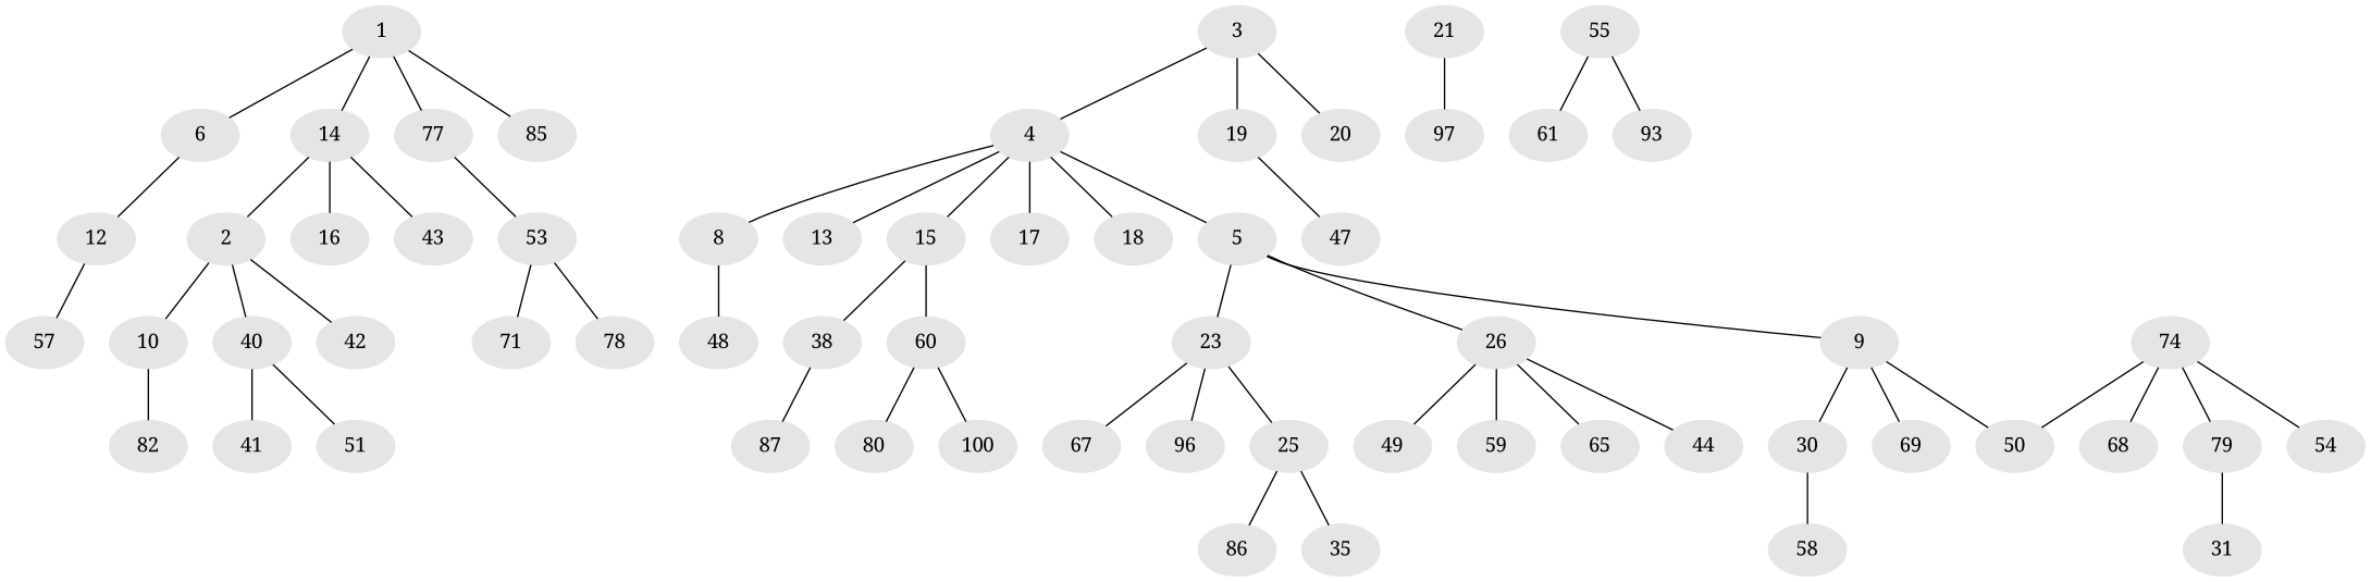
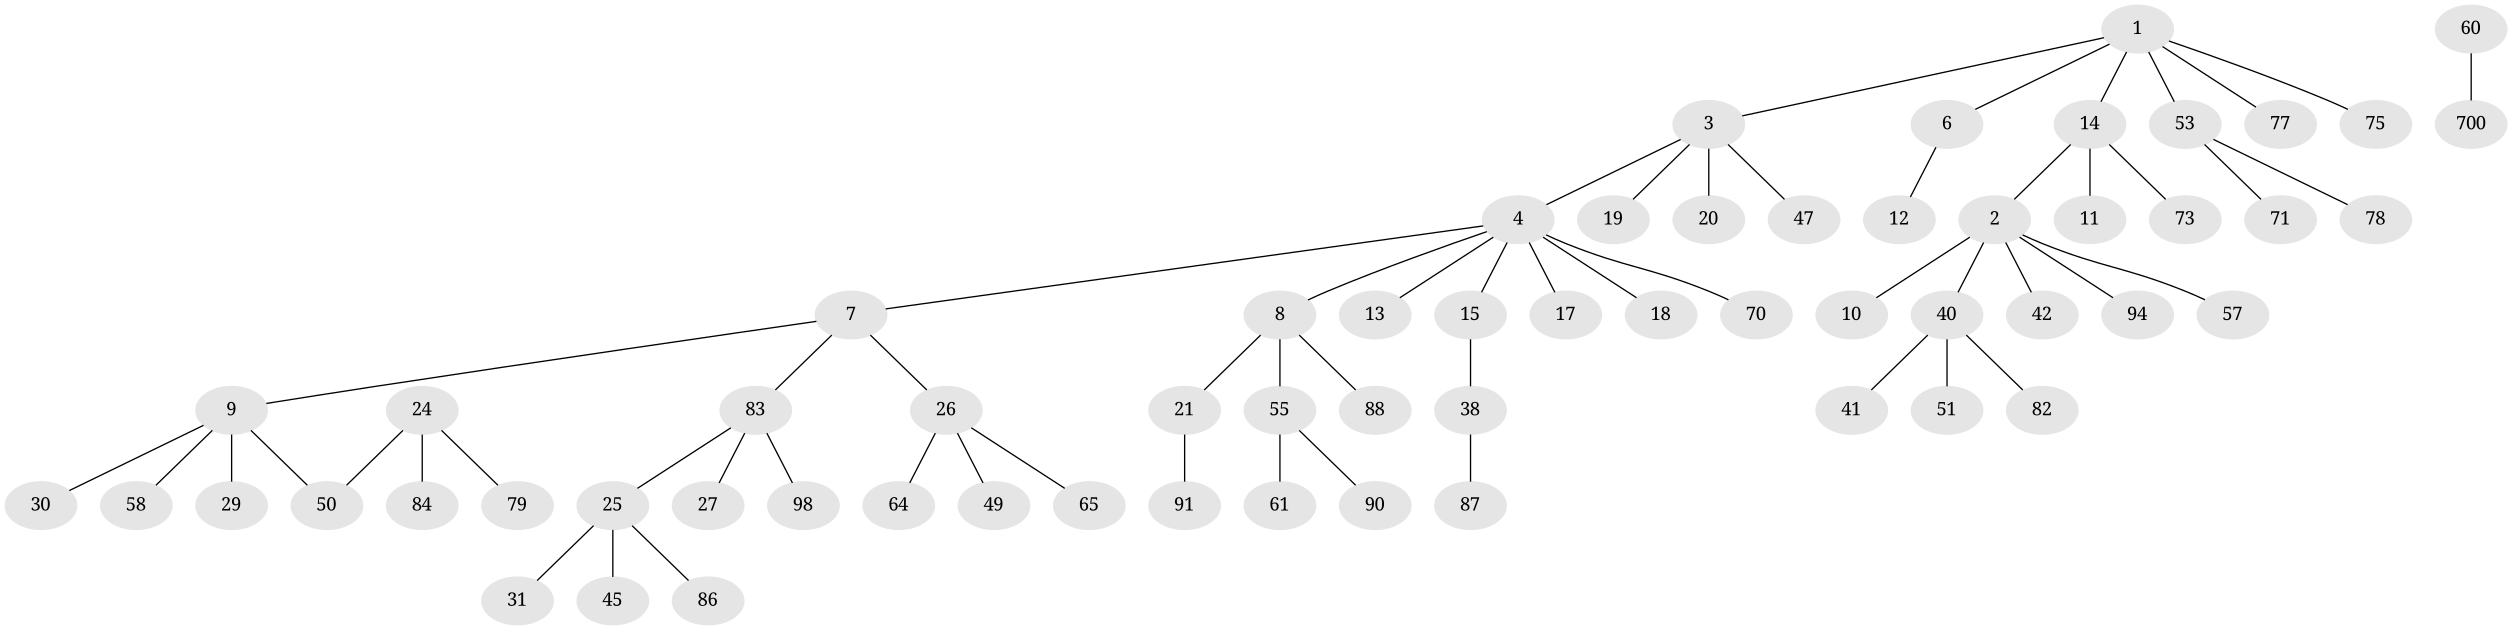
  graph {
    fontname="Noto Serif"
    node [color=gray90 fontname="Noto Serif" style=filled]
    edge [fontname="Noto Serif"]
    1 [super="+11"]
    3 [super="+84"]
    6 [super="+37"]
    14 [super="+39"]
    53 [super="+72"]
    77
-   85
+   85 [label=75]
    2 [super="+83"]
    10 [super="+66"]
    40 [super="+45"]
    42 [super="+81"]
+   94
    4 [super="+5"]
    19 [super="+29"]
    20
    12 [super="+62"]
-   16 [super="+52"]
-   73 [super="+89" label=43]
+   16 [super="+52" label=11]
+   73 [super="+89"]
    71
    78 [super="+97"]
    41 [super="+51"]
    n22 [label=51]
    82
-   7 [label=5]
+   7
    8 [super="+34"]
    13
    15 [super="+22"]
    17
    18 [super="+67"]
+   70
    47
    9 [super="+46"]
-   23 [super="+64"]
+   23 [super="+64" label=83]
    26 [super="+36"]
    21 [super="+32"]
    55 [super="+76"]
-   88 [label=48]
+   88
    38
    60 [super="+95"]
    57
    30 [super="+63"]
    58
-   69
+   69 [label=29]
    50 [super="+93"]
    25 [super="+28"]
-   27 [super="+48" label=67]
-   96
-   44
+   27 [super="+48"]
+   96 [label=98]
+   44 [label=64]
    49
-   59 [super="+98"]
    65
-   91 [label=97]
+   91
    61 [super="+92"]
-   90 [label=93]
-   24 [super="+43" label=74]
-   54 [super="+75"]
-   68 [super="+99"]
+   90
+   24 [super="+43"]
+   54 [super="+75" label=84]
    79
    87
-   80
-   100
+   100 [label=700]
    31 [super="+33"]
-   35 [super="+74"]
+   35 [super="+74" label=45]
    86
+   1 -- 3
    1 -- 6
    1 -- 14
-   77 -- 53
+   1 -- 53
    1 -- 77
    1 -- 85
    3 -- 4
    3 -- 19
    3 -- 20
    6 -- 12
    14 -- 2
    14 -- 16
    14 -- 73
    53 -- 71
    53 -- 78
    2 -- 10
    2 -- 40
    2 -- 42
+   2 -- 94
    40 -- 41
    40 -- n22
-   10 -- 82
+   40 -- 82
    4 -- 7
    4 -- 8
    4 -- 13
    4 -- 15
    4 -- 17
    4 -- 18
-   19 -- 47
-   12 -- 57
+   4 -- 70
+   3 -- 47
+   2 -- 57
    7 -- 9
    7 -- 23
    7 -- 26
+   8 -- 21
+   8 -- 55
    8 -- 88
    15 -- 38
-   15 -- 60
    9 -- 30
-   30 -- 58
+   9 -- 58
    9 -- 69
    9 -- 50
    23 -- 25
    23 -- 27
    23 -- 96
    26 -- 44
    26 -- 49
-   26 -- 59
    26 -- 65
    21 -- 91
    55 -- 61
    55 -- 90
    38 -- 87
-   60 -- 80
    60 -- 100
-   79 -- 31
+   25 -- 31
    25 -- 35
    25 -- 86
    24 -- 50
    24 -- 54
-   24 -- 68
    24 -- 79
  }
